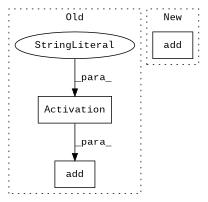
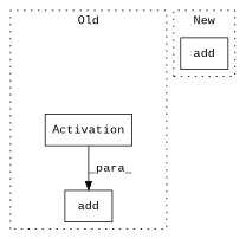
  digraph {
    fontname="Liberation Mono"
    node [a=32 fontname="Liberation Mono" l="4,1" shape=box]
    edge [fontname="Liberation Mono"]
    n1 [l="11,1" label=Activation s="2317,2334"]
-   n2 [a=45 l=6 label=StringLiteral s=2328 shape=ellipse]
    n3 [label=add s="2310,2335"]
    n4 [label=add s="1299,1349"]
    subgraph cluster_1 {
      label=Old
      style=dotted
      n1
-     n2
      n3
    }
    subgraph cluster_2 {
      label=New
      style=dotted
      n4
    }
    n1 -> n3 [label=_para_]
-   n2 -> n1 [label=_para_]
  }
